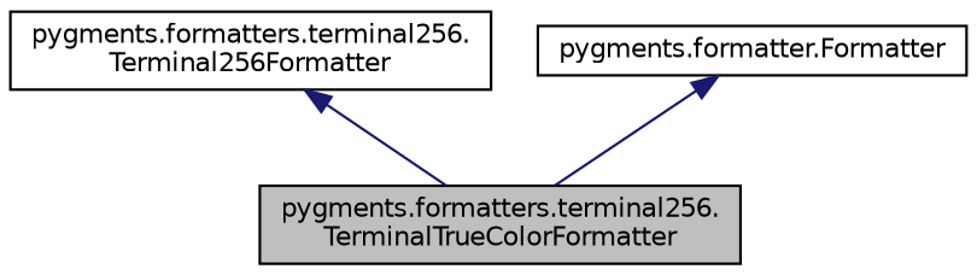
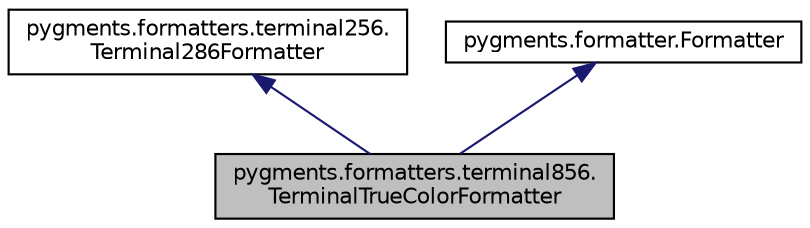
  digraph {
    fontname="DejaVu Sans"
    node [color=black fillcolor=white fontname="DejaVu Sans" fontsize=10 shape=record style=filled]
    edge [color=midnightblue dir=back fontname="DejaVu Sans" fontsize=10 labelfontname=Helvetica labelfontsize=10 style=solid]
-   n1 [fillcolor=grey75 fontcolor=black height=0.2 label="pygments.formatters.terminal256.\lTerminalTrueColorFormatter" width=0.4]
-   n2 [height=0.2 label="pygments.formatters.terminal256.\lTerminal256Formatter" width=0.4]
+   n1 [fillcolor=grey75 fontcolor=black height=0.2 label="pygments.formatters.terminal856.\lTerminalTrueColorFormatter" width=0.4]
+   n2 [height=0.2 label="pygments.formatters.terminal256.\lTerminal286Formatter" width=0.4]
    n3 [height=0.2 label="pygments.formatter.Formatter" width=0.4]
    n2 -> n1
    n3 -> n1
  }
